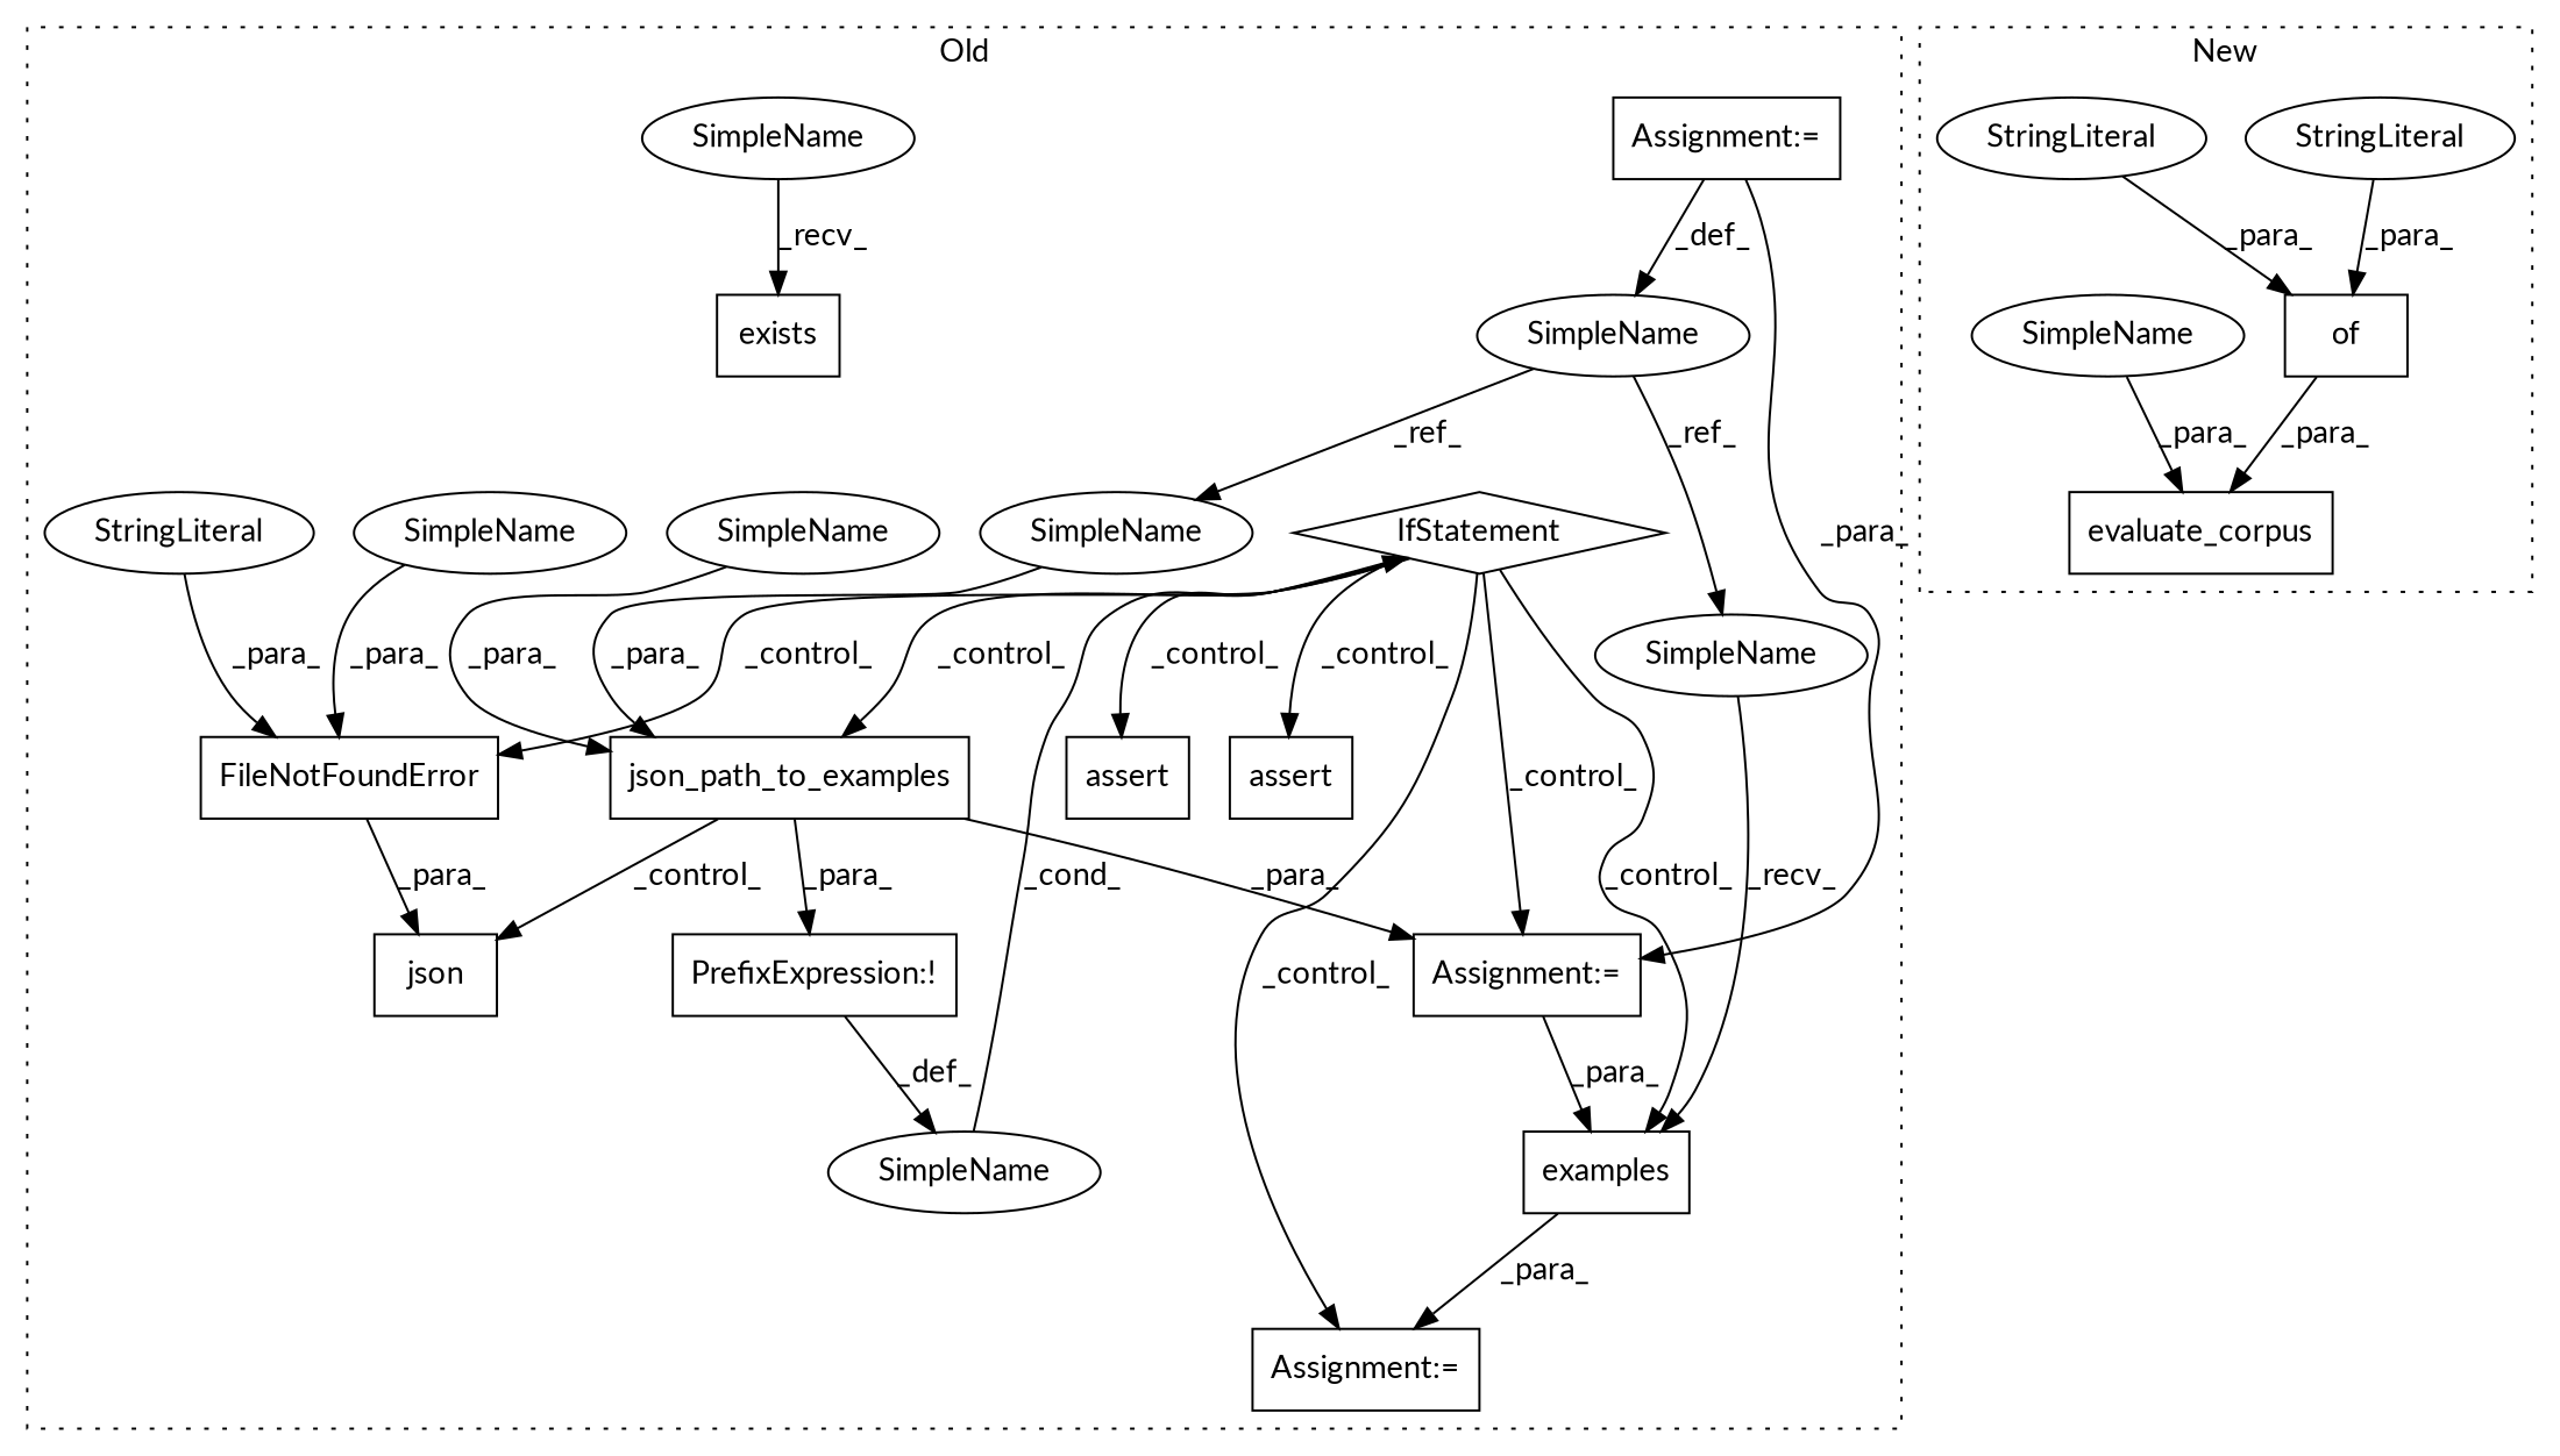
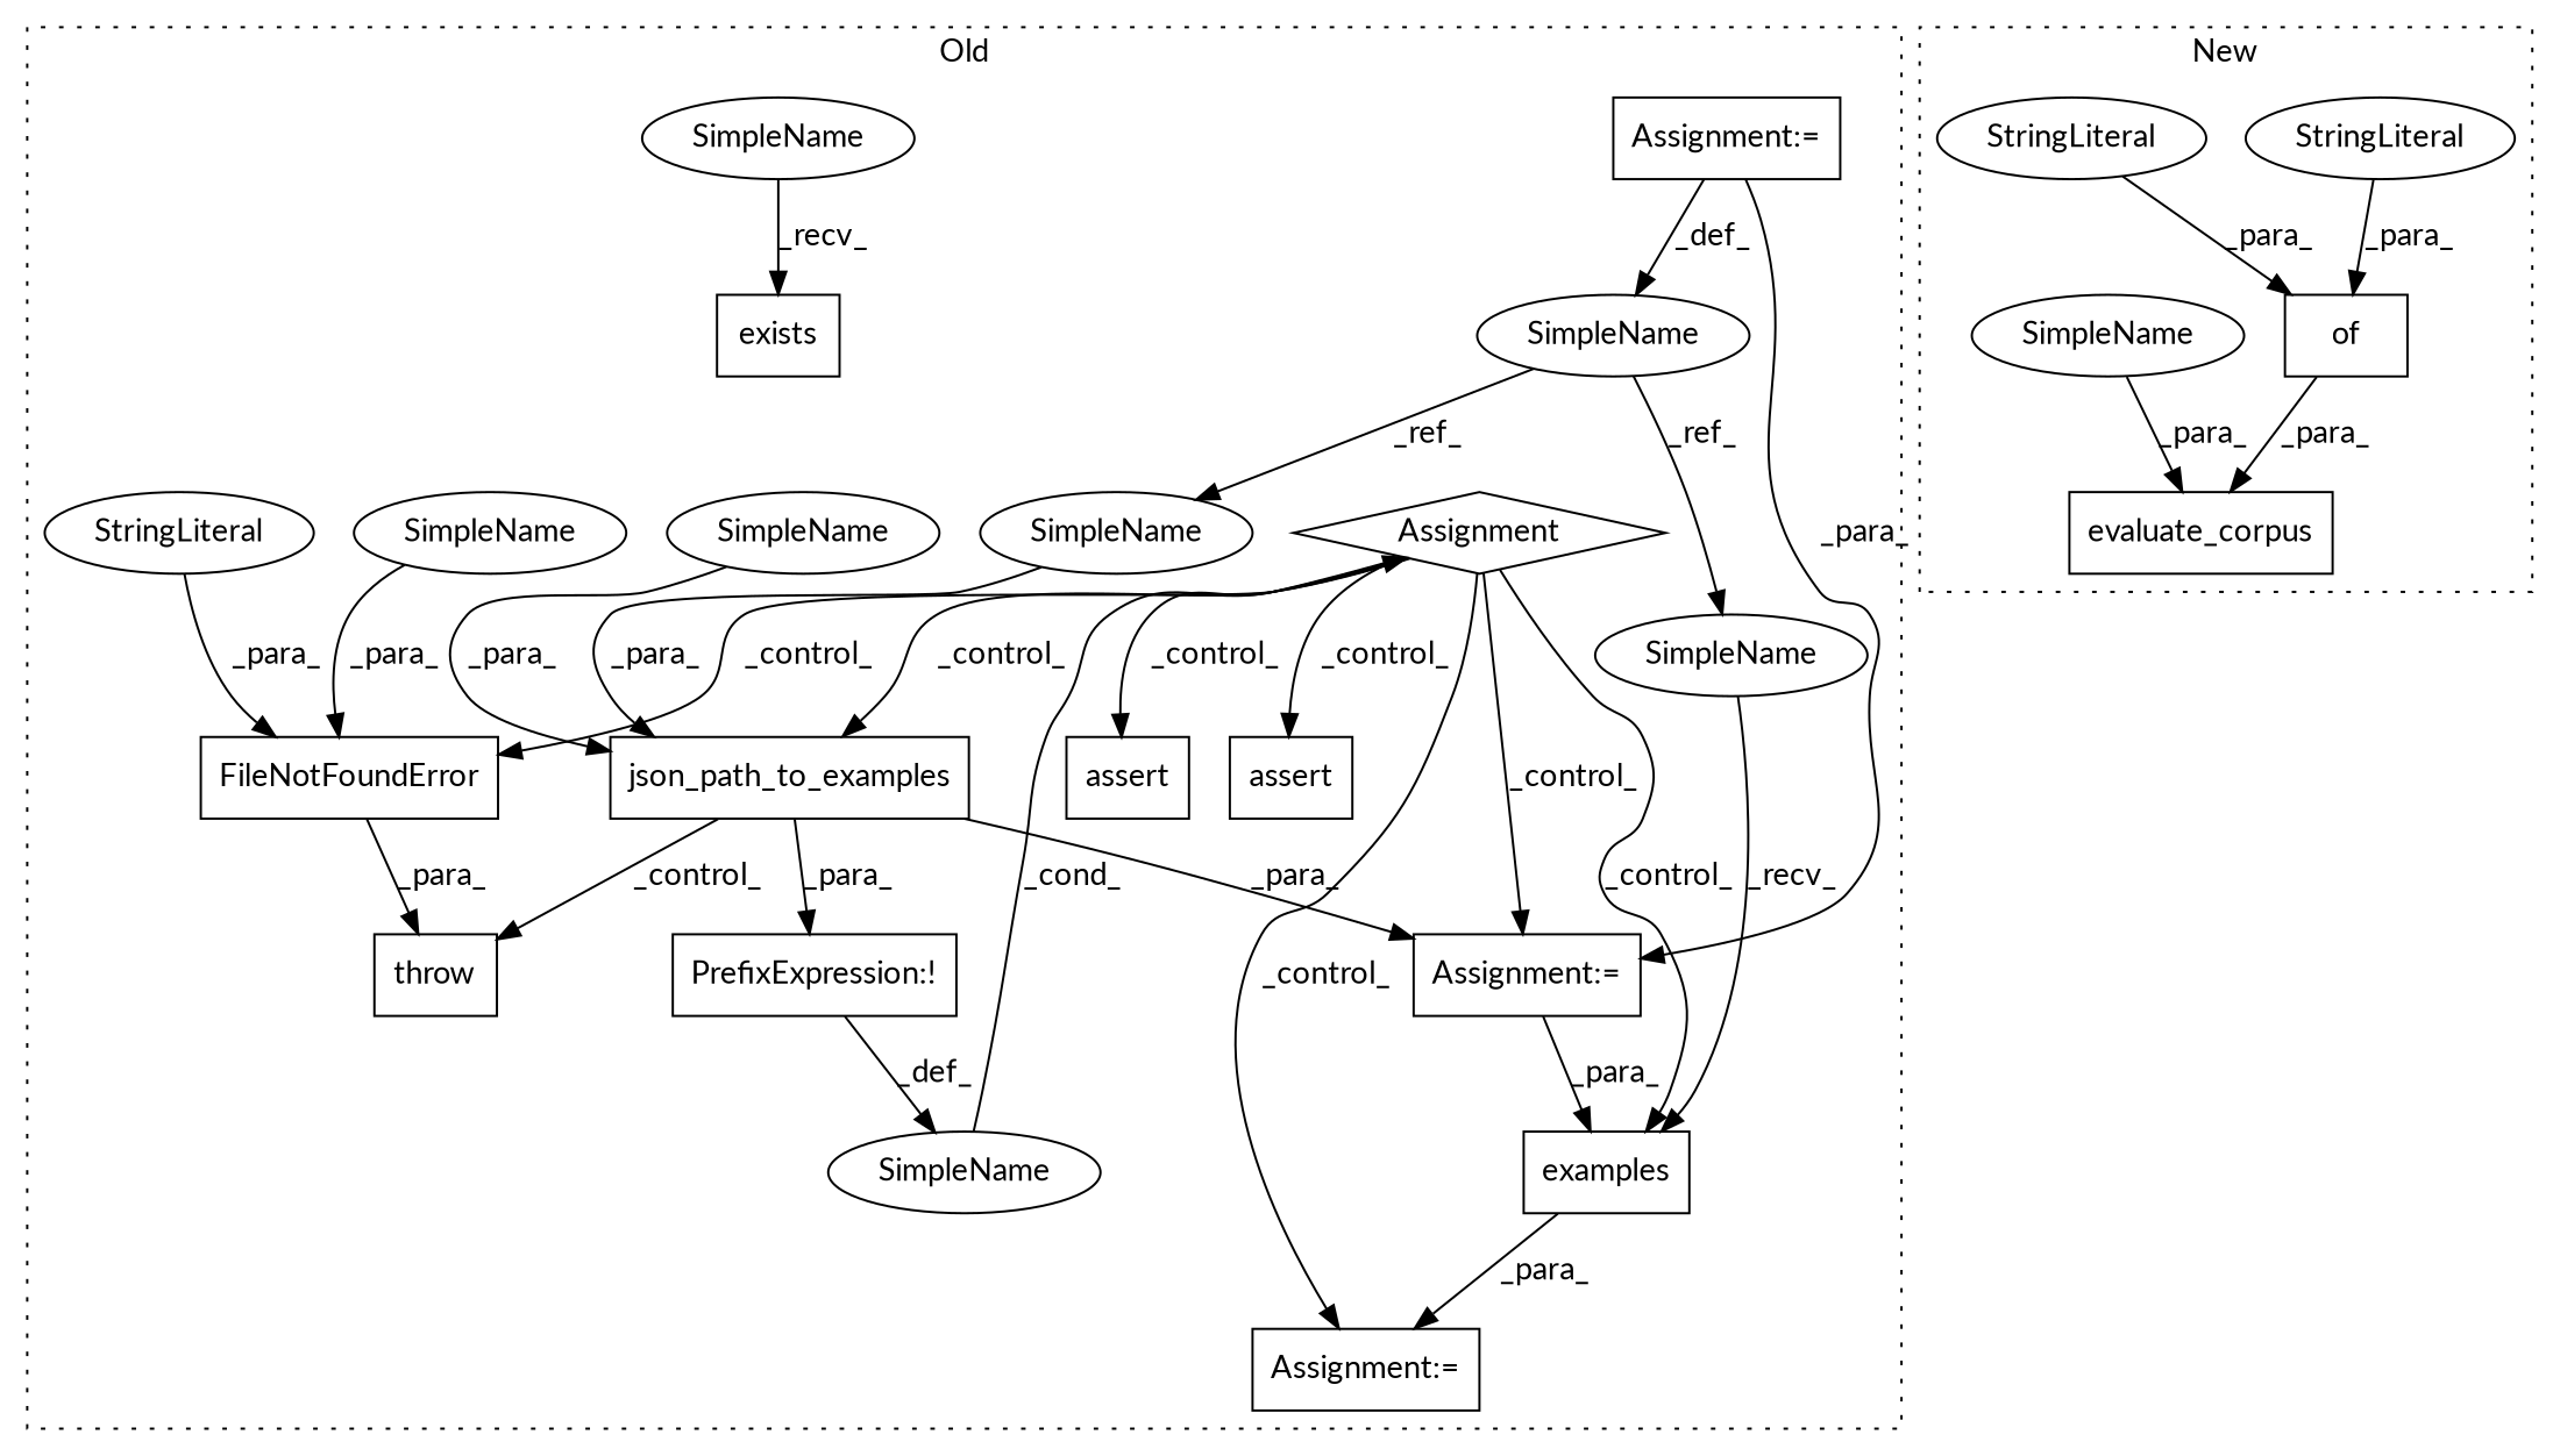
  digraph {
    fontname=Lato
    node [a=42 fontname=Lato l=9 s=324 shape=box]
    edge [fontname=Lato]
    n1 [a=32 l=8 label=exists s=478]
-   n2 [a=25 l="4,2" label=IfStatement s="463,486" shape=diamond]
+   n2 [a=25 l="4,2" label=Assignment s="463,486" shape=diamond]
    n3 [a=7 l=1 label="Assignment:=" s=623]
    n4 [label=SimpleName shape=ellipse l="" s=""]
    n5 [a=7 l=3 label="Assignment:="]
    n6 [a=6 l=7 label=assert s=652]
    n7 [a=38 l=1 label="PrefixExpression:!" s=467]
-   n8 [a=53 l=6 label=json s=496]
+   n8 [a=53 l=6 label=throw s=496]
    n9 [a=32 l="18,1" label=FileNotFoundError s="502,553"]
    n10 [a=32 l="22,1" label=json_path_to_examples s="575,610"]
    n11 [l=3 label=SimpleName shape=ellipse]
    n12 [a=32 l="9,1" label=examples s="628,645"]
    n13 [a=7 l=1 label="Assignment:=" s=574]
    n14 [a=45 l=23 label=StringLiteral s=520 shape=ellipse]
    n15 [a=6 l=7 label=assert s=700]
    n16 [label=SimpleName s=597 shape=ellipse]
    n17 [label=SimpleName s=544 shape=ellipse]
    n18 [label=SimpleName s=468 shape=ellipse]
    n19 [l=3 label=SimpleName s=607 shape=ellipse]
    n20 [l=3 label=SimpleName s=624 shape=ellipse]
    n21 [a=32 l="3,1" label=of s="444,494"]
    n22 [a=45 label=StringLiteral s=471 shape=ellipse]
    n23 [a=32 l="16,1" label=evaluate_corpus s="410,495"]
    n24 [a=45 label=StringLiteral s=447 shape=ellipse]
    n25 [label=SimpleName s=430 shape=ellipse]
    subgraph cluster_1 {
      label=Old
      style=dotted
      n1
      n2
      n3
      n4
      n5
      n6
      n7
      n8
      n9
      n10
      n11
      n12
      n13
      n14
      n15
      n16
      n17
      n18
      n19
      n20
    }
    subgraph cluster_2 {
      label=New
      style=dotted
      n21
      n22
      n23
      n24
      n25
    }
    n2 -> n3 [label=_control_]
    n2 -> n6 [label=_control_]
    n2 -> n9 [label=_control_]
    n2 -> n10 [label=_control_]
    n2 -> n12 [label=_control_]
    n2 -> n13 [label=_control_]
    n2 -> n15 [label=_control_]
    n4 -> n2 [label=_cond_]
    n5 -> n11 [label=_def_]
    n5 -> n13 [label=_para_]
    n7 -> n4 [label=_def_]
    n9 -> n8 [label=_para_]
    n10 -> n7 [label=_para_]
    n10 -> n8 [label=_control_]
    n10 -> n13 [label=_para_]
    n11 -> n19 [label=_ref_]
    n11 -> n20 [label=_ref_]
    n12 -> n3 [label=_para_]
    n13 -> n12 [label=_para_]
    n14 -> n9 [label=_para_]
    n16 -> n10 [label=_para_]
    n17 -> n9 [label=_para_]
    n18 -> n1 [label=_recv_]
    n19 -> n10 [label=_para_]
    n20 -> n12 [label=_recv_]
    n21 -> n23 [label=_para_]
    n22 -> n21 [label=_para_]
    n24 -> n21 [label=_para_]
    n25 -> n23 [label=_para_]
  }
